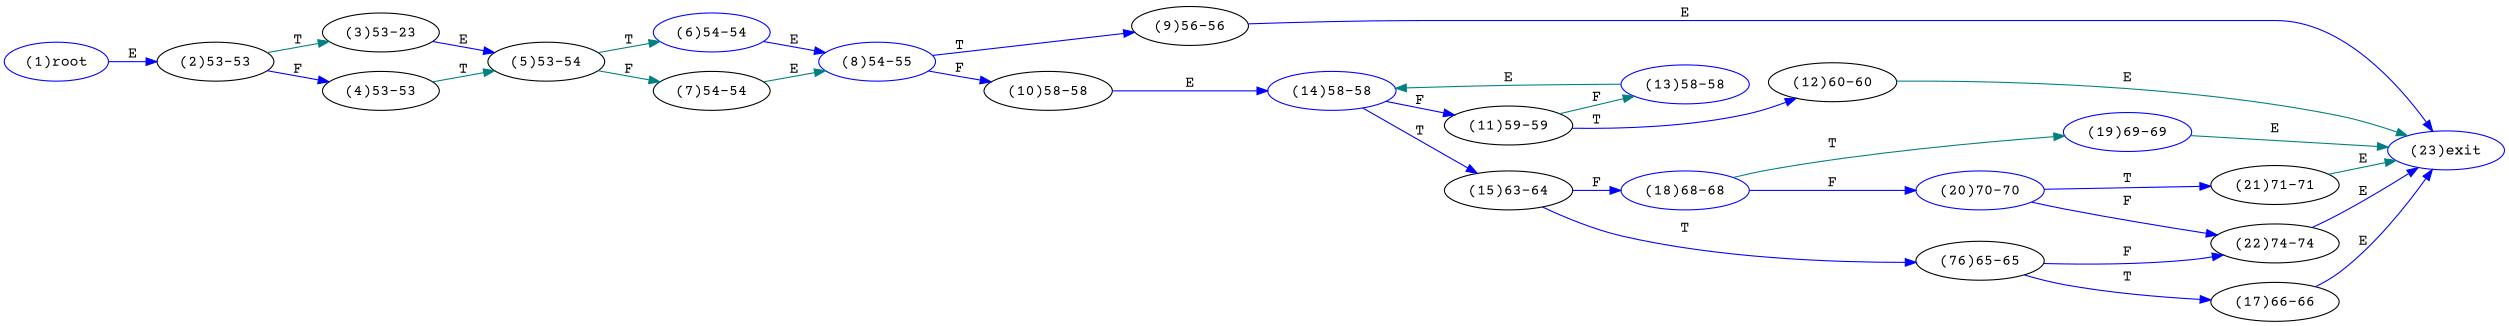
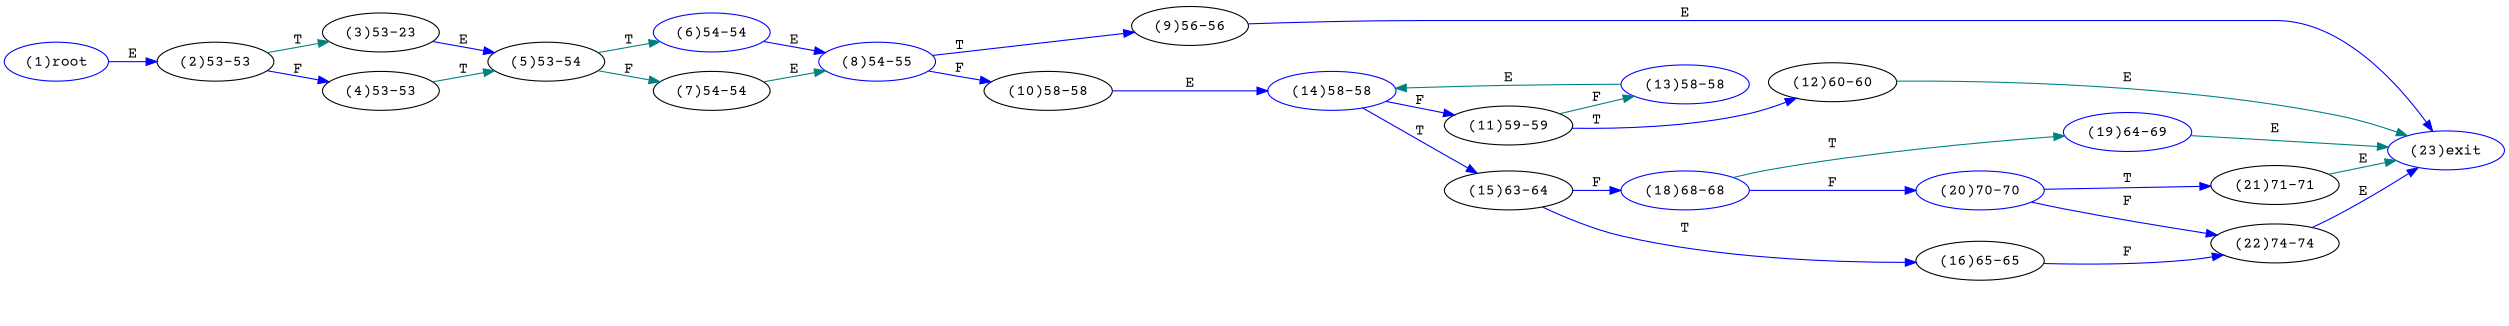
  digraph {
    fontname="Courier Prime"
    rankdir=LR
    node [color=black fontname="Courier Prime"]
    edge [color=blue fontname="Courier Prime"]
    n1 [color=blue label="(1)root"]
    n2 [label="(2)53-53"]
    n3 [label="(3)53-23"]
    n4 [label="(4)53-53"]
    n5 [label="(5)53-54"]
    n6 [color=blue label="(6)54-54"]
    n7 [label="(7)54-54"]
    n8 [color=blue label="(8)54-55"]
    n9 [label="(9)56-56"]
    n10 [label="(10)58-58"]
    n11 [color=blue label="(23)exit"]
    n12 [color=blue label="(14)58-58"]
    n13 [label="(11)59-59"]
    n14 [label="(15)63-64"]
    n15 [label="(12)60-60"]
    n16 [color=blue label="(13)58-58"]
-   n17 [label="(76)65-65"]
+   n17 [label="(16)65-65"]
    n18 [color=blue label="(18)68-68"]
-   n19 [label="(17)66-66"]
    n20 [label="(22)74-74"]
-   n21 [color=blue label="(19)69-69"]
+   n21 [color=blue label="(19)64-69"]
    n22 [color=blue label="(20)70-70"]
    n23 [label="(21)71-71"]
    n1 -> n2 [label=E]
    n2 -> n3 [color=teal label=T]
    n2 -> n4 [label=F]
    n3 -> n5 [label=E]
    n4 -> n5 [color=teal label=T]
    n5 -> n6 [color=teal label=T]
    n5 -> n7 [color=teal label=F]
    n6 -> n8 [label=E]
    n7 -> n8 [color=teal label=E]
    n8 -> n9 [label=T]
    n8 -> n10 [label=F]
    n9 -> n11 [label=E]
    n10 -> n12 [label=E]
    n12 -> n13 [label=F]
    n12 -> n14 [label=T]
    n13 -> n15 [label=T]
    n13 -> n16 [color=teal label=F]
    n14 -> n17 [label=T]
    n14 -> n18 [label=F]
    n15 -> n11 [color=teal label=E]
    n16 -> n12 [color=teal label=E]
-   n17 -> n19 [label=T]
    n17 -> n20 [label=F]
    n18 -> n21 [color=teal label=T]
    n18 -> n22 [label=F]
-   n19 -> n11 [label=E]
    n20 -> n11 [label=E]
    n21 -> n11 [color=teal label=E]
    n22 -> n20 [label=F]
    n22 -> n23 [label=T]
    n23 -> n11 [color=teal label=E]
  }
